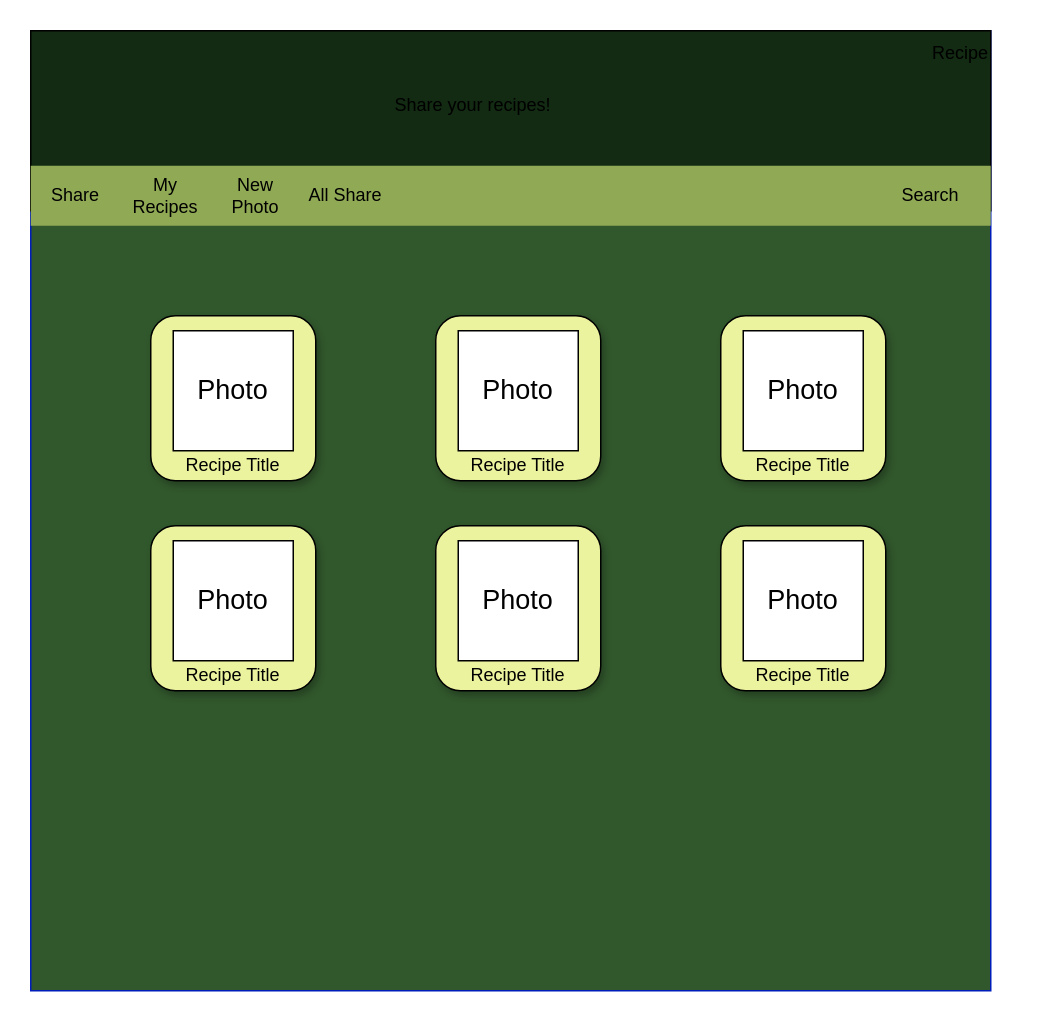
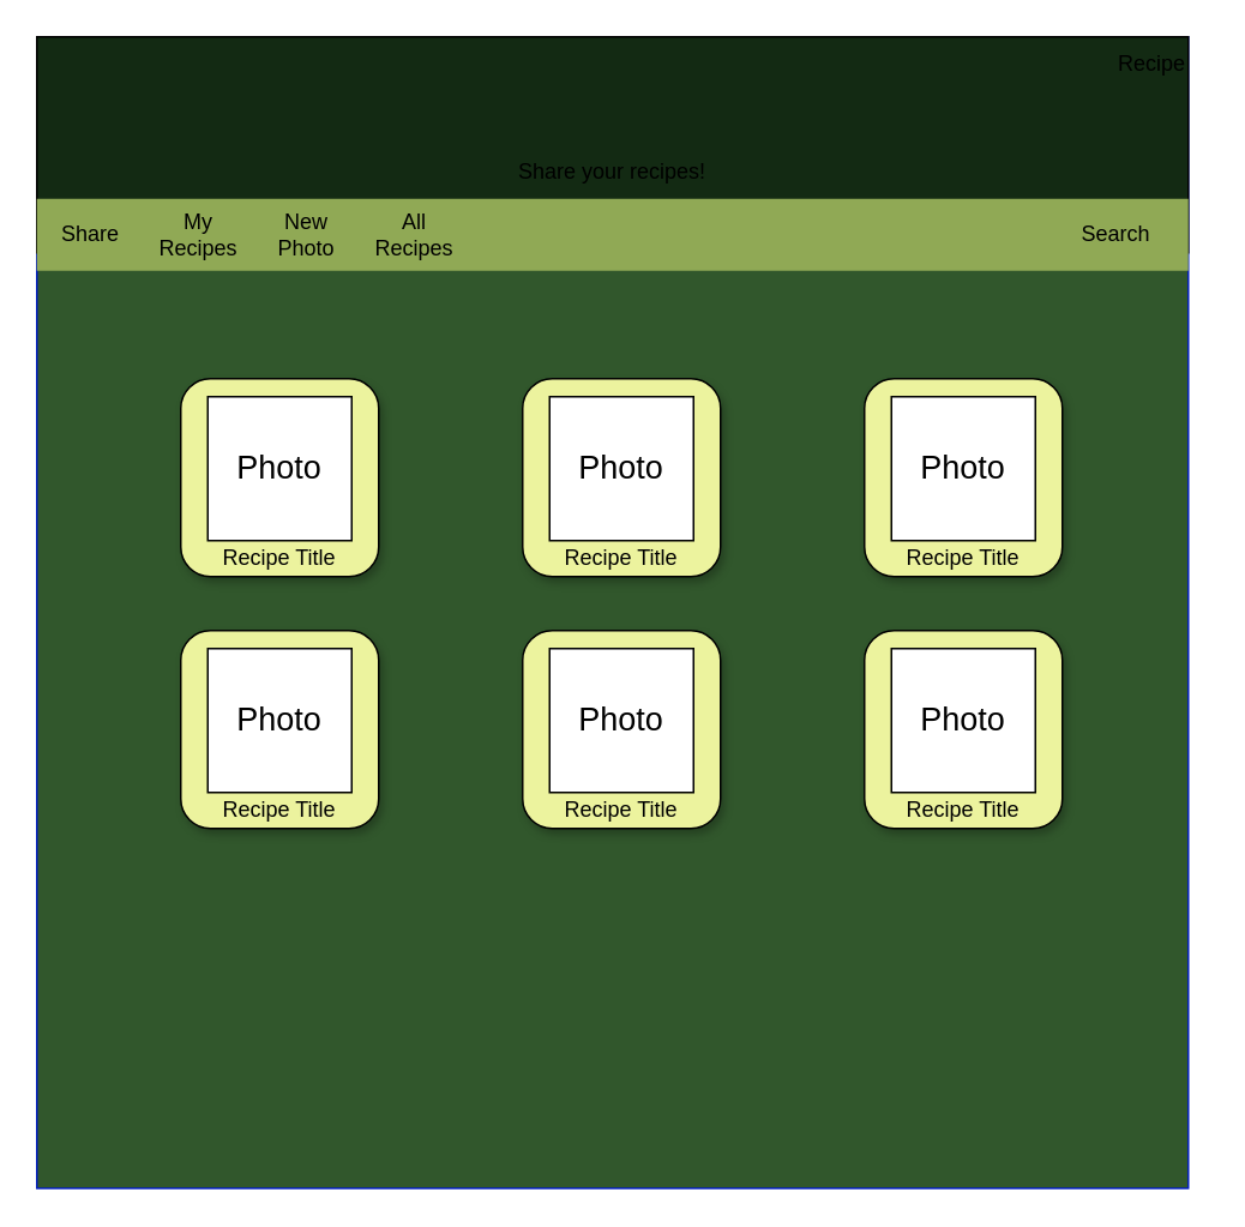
  <mxCell id="0" />
  <mxCell id="1" parent="0" />
  <mxCell id="2" value="" style="group" connectable="0" vertex="1" parent="1"><mxGeometry x="20" y="20" width="650" height="640" as="geometry" /></mxCell>
  <mxCell id="3" value="" style="whiteSpace=wrap;html=1;aspect=fixed;fillColor=#31572c;fontColor=#ffffff;strokeColor=#001DBC;" parent="2" vertex="1"><mxGeometry width="640" height="640" as="geometry" /></mxCell>
  <mxCell id="4" style="edgeStyle=none;html=1;exitX=0.5;exitY=1;exitDx=0;exitDy=0;" parent="2" source="5" target="3" edge="1"><mxGeometry relative="1" as="geometry" /></mxCell>
  <mxCell id="5" value="" style="rounded=0;whiteSpace=wrap;html=1;fillColor=#132a13;" parent="2" vertex="1"><mxGeometry width="640" height="120" as="geometry" /></mxCell>
- <mxCell id="6" value="Share your recipes!" style="text;html=1;strokeColor=none;fillColor=none;align=center;verticalAlign=middle;whiteSpace=wrap;rounded=0;" parent="2" vertex="1"><mxGeometry x="215" y="35" width="160" height="30" as="geometry" /></mxCell>
+ <mxCell id="6" value="Share your recipes!" style="text;html=1;strokeColor=none;fillColor=none;align=center;verticalAlign=middle;whiteSpace=wrap;rounded=0;" parent="2" vertex="1"><mxGeometry x="240" y="60" width="160" height="30" as="geometry" /></mxCell>
  <mxCell id="7" value="Recipe" style="text;html=1;strokeColor=none;fillColor=none;align=center;verticalAlign=middle;whiteSpace=wrap;rounded=0;" parent="2" vertex="1"><mxGeometry x="590" width="60" height="30" as="geometry" /></mxCell>
  <mxCell id="8" value="" style="rounded=0;whiteSpace=wrap;html=1;fillColor=#90a955;strokeColor=none;gradientColor=none;" parent="2" vertex="1"><mxGeometry y="90" width="640" height="40" as="geometry" /></mxCell>
  <mxCell id="9" value="Share" style="text;html=1;strokeColor=none;fillColor=none;align=center;verticalAlign=middle;whiteSpace=wrap;rounded=0;" parent="2" vertex="1"><mxGeometry y="95" width="60" height="30" as="geometry" /></mxCell>
  <mxCell id="10" value="My Recipes" style="text;html=1;strokeColor=none;fillColor=none;align=center;verticalAlign=middle;whiteSpace=wrap;rounded=0;" parent="2" vertex="1"><mxGeometry x="60" y="95" width="60" height="30" as="geometry" /></mxCell>
  <mxCell id="11" value="New Photo" style="text;html=1;strokeColor=none;fillColor=none;align=center;verticalAlign=middle;whiteSpace=wrap;rounded=0;" parent="2" vertex="1"><mxGeometry x="120" y="95" width="60" height="30" as="geometry" /></mxCell>
  <mxCell id="12" value="Search" style="text;html=1;strokeColor=none;fillColor=none;align=center;verticalAlign=middle;whiteSpace=wrap;rounded=0;" parent="2" vertex="1"><mxGeometry x="570" y="95" width="60" height="30" as="geometry" /></mxCell>
- <mxCell id="13" value="All Share" style="text;html=1;strokeColor=none;fillColor=none;align=center;verticalAlign=middle;whiteSpace=wrap;rounded=0;" parent="2" vertex="1"><mxGeometry x="180" y="95" width="60" height="30" as="geometry" /></mxCell>
+ <mxCell id="13" value="All Recipes" style="text;html=1;strokeColor=none;fillColor=none;align=center;verticalAlign=middle;whiteSpace=wrap;rounded=0;" parent="2" vertex="1"><mxGeometry x="180" y="95" width="60" height="30" as="geometry" /></mxCell>
  <mxCell id="14" value="" style="group" connectable="0" vertex="1" parent="2"><mxGeometry x="80" y="190" width="110" height="110" as="geometry" /></mxCell>
  <mxCell id="15" value="" style="whiteSpace=wrap;html=1;aspect=fixed;fillColor=#ecf39e;gradientColor=none;rounded=1;shadow=1;" parent="14" vertex="1"><mxGeometry width="110" height="110" as="geometry" /></mxCell>
  <mxCell id="16" value="" style="whiteSpace=wrap;html=1;aspect=fixed;fontSize=18;" vertex="1" parent="14"><mxGeometry x="15" y="10" width="80" height="80" as="geometry" /></mxCell>
  <mxCell id="17" value="Photo" style="text;html=1;strokeColor=none;fillColor=none;align=center;verticalAlign=middle;whiteSpace=wrap;rounded=0;fontSize=18;" vertex="1" parent="14"><mxGeometry x="25" y="35" width="60" height="30" as="geometry" /></mxCell>
  <mxCell id="18" value="Recipe Title" style="text;html=1;strokeColor=none;fillColor=none;align=center;verticalAlign=middle;whiteSpace=wrap;rounded=0;labelBackgroundColor=none;fontSize=12;fontColor=#000000;" vertex="1" parent="14"><mxGeometry x="15" y="90" width="80" height="20" as="geometry" /></mxCell>
  <mxCell id="19" value="" style="group" connectable="0" vertex="1" parent="2"><mxGeometry x="460" y="190" width="110" height="110" as="geometry" /></mxCell>
  <mxCell id="20" value="" style="whiteSpace=wrap;html=1;aspect=fixed;fillColor=#ecf39e;gradientColor=none;rounded=1;shadow=1;" vertex="1" parent="19"><mxGeometry width="110" height="110" as="geometry" /></mxCell>
  <mxCell id="21" value="" style="whiteSpace=wrap;html=1;aspect=fixed;fontSize=18;" vertex="1" parent="19"><mxGeometry x="15" y="10" width="80" height="80" as="geometry" /></mxCell>
  <mxCell id="22" value="Photo" style="text;html=1;strokeColor=none;fillColor=none;align=center;verticalAlign=middle;whiteSpace=wrap;rounded=0;fontSize=18;" vertex="1" parent="19"><mxGeometry x="25" y="35" width="60" height="30" as="geometry" /></mxCell>
  <mxCell id="23" value="Recipe Title" style="text;html=1;strokeColor=none;fillColor=none;align=center;verticalAlign=middle;whiteSpace=wrap;rounded=0;labelBackgroundColor=none;fontSize=12;fontColor=#000000;" vertex="1" parent="19"><mxGeometry x="15" y="90" width="80" height="20" as="geometry" /></mxCell>
  <mxCell id="24" value="" style="group" connectable="0" vertex="1" parent="2"><mxGeometry x="270" y="190" width="110" height="110" as="geometry" /></mxCell>
  <mxCell id="25" value="" style="whiteSpace=wrap;html=1;aspect=fixed;fillColor=#ecf39e;gradientColor=none;rounded=1;shadow=1;" vertex="1" parent="24"><mxGeometry width="110" height="110" as="geometry" /></mxCell>
  <mxCell id="26" value="" style="whiteSpace=wrap;html=1;aspect=fixed;fontSize=18;" vertex="1" parent="24"><mxGeometry x="15" y="10" width="80" height="80" as="geometry" /></mxCell>
  <mxCell id="27" value="Photo" style="text;html=1;strokeColor=none;fillColor=none;align=center;verticalAlign=middle;whiteSpace=wrap;rounded=0;fontSize=18;" vertex="1" parent="24"><mxGeometry x="25" y="35" width="60" height="30" as="geometry" /></mxCell>
  <mxCell id="28" value="Recipe Title" style="text;html=1;strokeColor=none;fillColor=none;align=center;verticalAlign=middle;whiteSpace=wrap;rounded=0;labelBackgroundColor=none;fontSize=12;fontColor=#000000;" vertex="1" parent="24"><mxGeometry x="15" y="90" width="80" height="20" as="geometry" /></mxCell>
  <mxCell id="29" value="" style="group" connectable="0" vertex="1" parent="2"><mxGeometry x="460" y="330" width="110" height="110" as="geometry" /></mxCell>
  <mxCell id="30" value="" style="whiteSpace=wrap;html=1;aspect=fixed;fillColor=#ecf39e;gradientColor=none;rounded=1;shadow=1;" vertex="1" parent="29"><mxGeometry width="110" height="110" as="geometry" /></mxCell>
  <mxCell id="31" value="" style="whiteSpace=wrap;html=1;aspect=fixed;fontSize=18;" vertex="1" parent="29"><mxGeometry x="15" y="10" width="80" height="80" as="geometry" /></mxCell>
  <mxCell id="32" value="Photo" style="text;html=1;strokeColor=none;fillColor=none;align=center;verticalAlign=middle;whiteSpace=wrap;rounded=0;fontSize=18;" vertex="1" parent="29"><mxGeometry x="25" y="35" width="60" height="30" as="geometry" /></mxCell>
  <mxCell id="33" value="Recipe Title" style="text;html=1;strokeColor=none;fillColor=none;align=center;verticalAlign=middle;whiteSpace=wrap;rounded=0;labelBackgroundColor=none;fontSize=12;fontColor=#000000;" vertex="1" parent="29"><mxGeometry x="15" y="90" width="80" height="20" as="geometry" /></mxCell>
  <mxCell id="34" value="" style="group" connectable="0" vertex="1" parent="2"><mxGeometry x="270" y="330" width="110" height="110" as="geometry" /></mxCell>
  <mxCell id="35" value="" style="whiteSpace=wrap;html=1;aspect=fixed;fillColor=#ecf39e;gradientColor=none;rounded=1;shadow=1;" vertex="1" parent="34"><mxGeometry width="110" height="110" as="geometry" /></mxCell>
  <mxCell id="36" value="" style="whiteSpace=wrap;html=1;aspect=fixed;fontSize=18;" vertex="1" parent="34"><mxGeometry x="15" y="10" width="80" height="80" as="geometry" /></mxCell>
  <mxCell id="37" value="Photo" style="text;html=1;strokeColor=none;fillColor=none;align=center;verticalAlign=middle;whiteSpace=wrap;rounded=0;fontSize=18;" vertex="1" parent="34"><mxGeometry x="25" y="35" width="60" height="30" as="geometry" /></mxCell>
  <mxCell id="38" value="Recipe Title" style="text;html=1;strokeColor=none;fillColor=none;align=center;verticalAlign=middle;whiteSpace=wrap;rounded=0;labelBackgroundColor=none;fontSize=12;fontColor=#000000;" vertex="1" parent="34"><mxGeometry x="15" y="90" width="80" height="20" as="geometry" /></mxCell>
  <mxCell id="39" value="" style="group" connectable="0" vertex="1" parent="2"><mxGeometry x="80" y="330" width="110" height="110" as="geometry" /></mxCell>
  <mxCell id="40" value="" style="whiteSpace=wrap;html=1;aspect=fixed;fillColor=#ecf39e;gradientColor=none;rounded=1;shadow=1;" vertex="1" parent="39"><mxGeometry width="110" height="110" as="geometry" /></mxCell>
  <mxCell id="41" value="" style="whiteSpace=wrap;html=1;aspect=fixed;fontSize=18;" vertex="1" parent="39"><mxGeometry x="15" y="10" width="80" height="80" as="geometry" /></mxCell>
  <mxCell id="42" value="Photo" style="text;html=1;strokeColor=none;fillColor=none;align=center;verticalAlign=middle;whiteSpace=wrap;rounded=0;fontSize=18;" vertex="1" parent="39"><mxGeometry x="25" y="35" width="60" height="30" as="geometry" /></mxCell>
  <mxCell id="43" value="Recipe Title" style="text;html=1;strokeColor=none;fillColor=none;align=center;verticalAlign=middle;whiteSpace=wrap;rounded=0;labelBackgroundColor=none;fontSize=12;fontColor=#000000;" vertex="1" parent="39"><mxGeometry x="15" y="90" width="80" height="20" as="geometry" /></mxCell>
